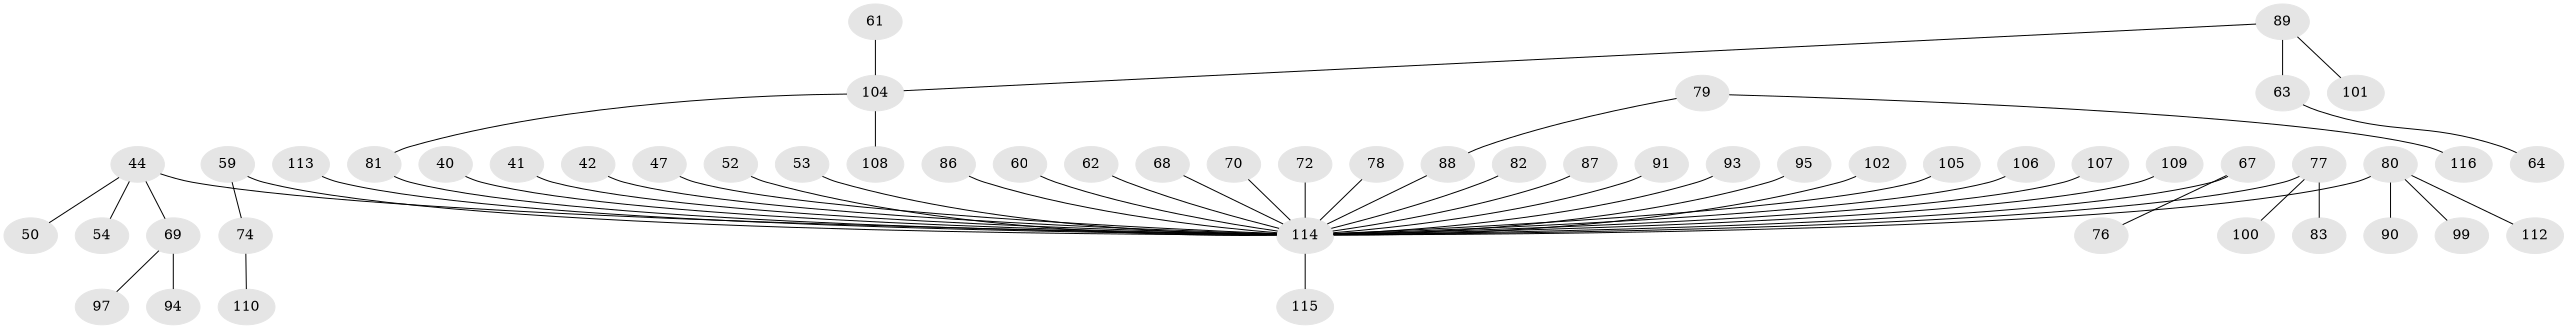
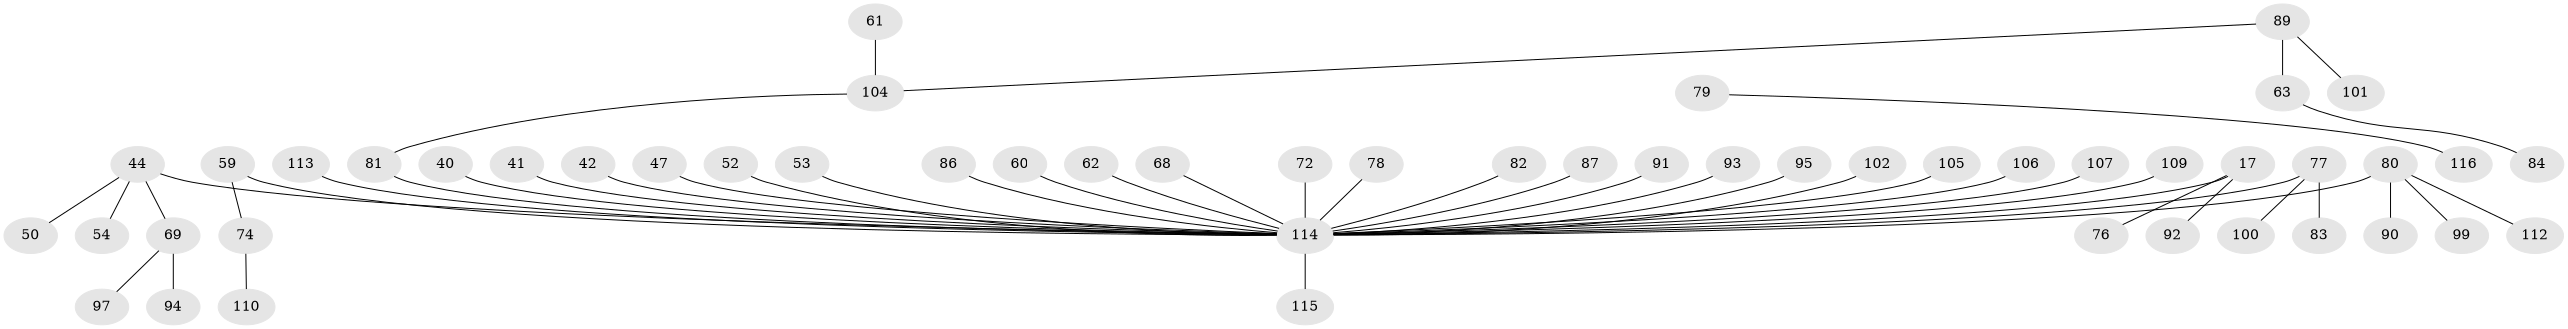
  graph {
    node [color=gray90 style=filled]
    114 [super="+19+26+25+27+45+85+46+98+36+38"]
    115
    40
    41
    42
    44
    50
    54
    69
    97
    94
    47
    52
    53
    n15 [label=86]
    59
    74
    110
    60
    104 [super="+49+39+55"]
    61
    63
-   84 [label=64]
+   84
    81
-   108
    62
-   67 [super="+64"]
+   67 [super="+64" label=17]
    76
+   92
    68
-   70
    72
    77
    100
    83
    78
-   88 [super="+32"]
    79
    116
    80 [super="+65+71"]
    90
    99
    112
    82
    87
    89 [super="+43"]
    101
    91
    93
    95
    102
    105
    106
    107
    109
    113
    114 -- 115
    40 -- 114
    41 -- 114
    42 -- 114
    44 -- 114
    44 -- 50
    44 -- 54
    44 -- 69
    69 -- 97
    69 -- 94
    47 -- 114
    52 -- 114
    53 -- 114
    n15 -- 114
    59 -- 114
    59 -- 74
    74 -- 110
    60 -- 114
    104 -- 81
-   104 -- 108
    61 -- 104
    63 -- 84
    81 -- 114
    62 -- 114
    67 -- 114
    67 -- 76
+   67 -- 92
    68 -- 114
-   70 -- 114
    72 -- 114
    77 -- 114
    77 -- 100
    77 -- 83
    78 -- 114
-   88 -- 114
-   79 -- 88
    79 -- 116
    80 -- 114
    80 -- 90
    80 -- 99
    80 -- 112
    82 -- 114
    87 -- 114
    89 -- 104
    89 -- 63
    89 -- 101
    91 -- 114
    93 -- 114
    95 -- 114
    102 -- 114
    105 -- 114
    106 -- 114
    107 -- 114
    109 -- 114
    113 -- 114
  }
